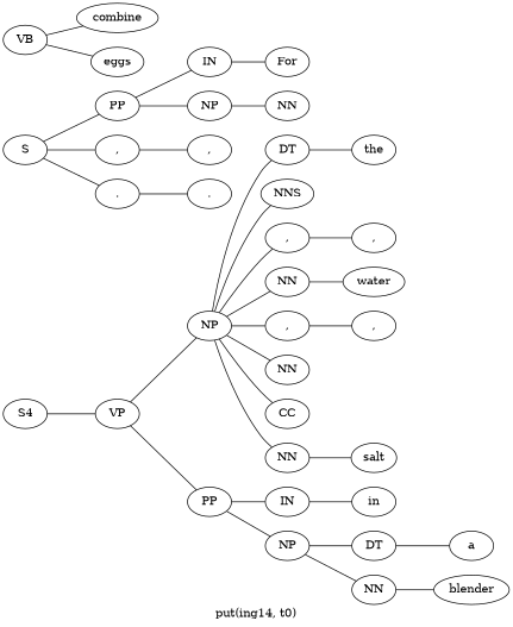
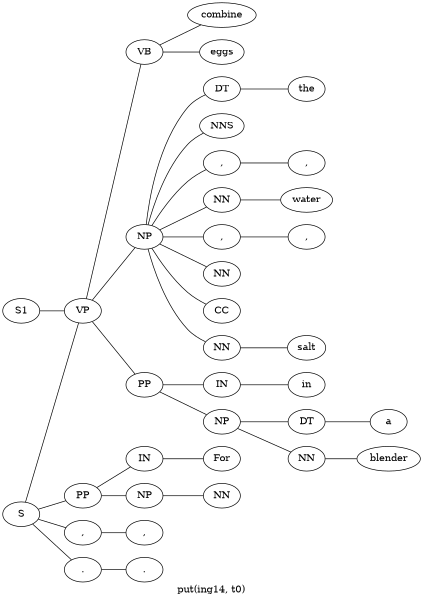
  graph {
    label="put(ing14, t0)"
    rankdir=LR
-   n1 [label=S4]
+   n1 [label=S1]
    n2 [label=VP]
    n3 [label=S]
    n4 [label=PP]
    n5 [label=","]
    n6 [label="."]
    n7 [label=IN]
    n8 [label=NP]
    n9 [label=","]
    n10 [label=VB]
    n11 [label=NP]
    n12 [label=PP]
    n13 [label="."]
    n14 [label=For]
    n15 [label=NN]
    n16 [label=combine]
    n17 [label=eggs]
    n18 [label=DT]
    n19 [label=NNS]
    n20 [label=","]
    n21 [label=NN]
    n22 [label=","]
    n23 [label=NN]
    n24 [label=CC]
    n25 [label=NN]
    n26 [label=IN]
    n27 [label=NP]
    n28 [label=the]
    n29 [label=","]
    n30 [label=water]
    n31 [label=","]
    n32 [label=salt]
    n33 [label=in]
    n34 [label=DT]
    n35 [label=NN]
    n36 [label=a]
    n37 [label=blender]
    n1 -- n2
+   n2 -- n10
    n2 -- n11
    n2 -- n12
+   n3 -- n2
    n3 -- n4
    n3 -- n5
    n3 -- n6
    n4 -- n7
    n4 -- n8
    n5 -- n9
    n6 -- n13
    n7 -- n14
    n8 -- n15
    n10 -- n16
    n10 -- n17
    n11 -- n18
    n11 -- n19
    n11 -- n20
    n11 -- n21
    n11 -- n22
    n11 -- n23
    n11 -- n24
    n11 -- n25
    n12 -- n26
    n12 -- n27
    n18 -- n28
    n20 -- n29
    n21 -- n30
    n22 -- n31
    n25 -- n32
    n26 -- n33
    n27 -- n34
    n27 -- n35
    n34 -- n36
    n35 -- n37
  }
